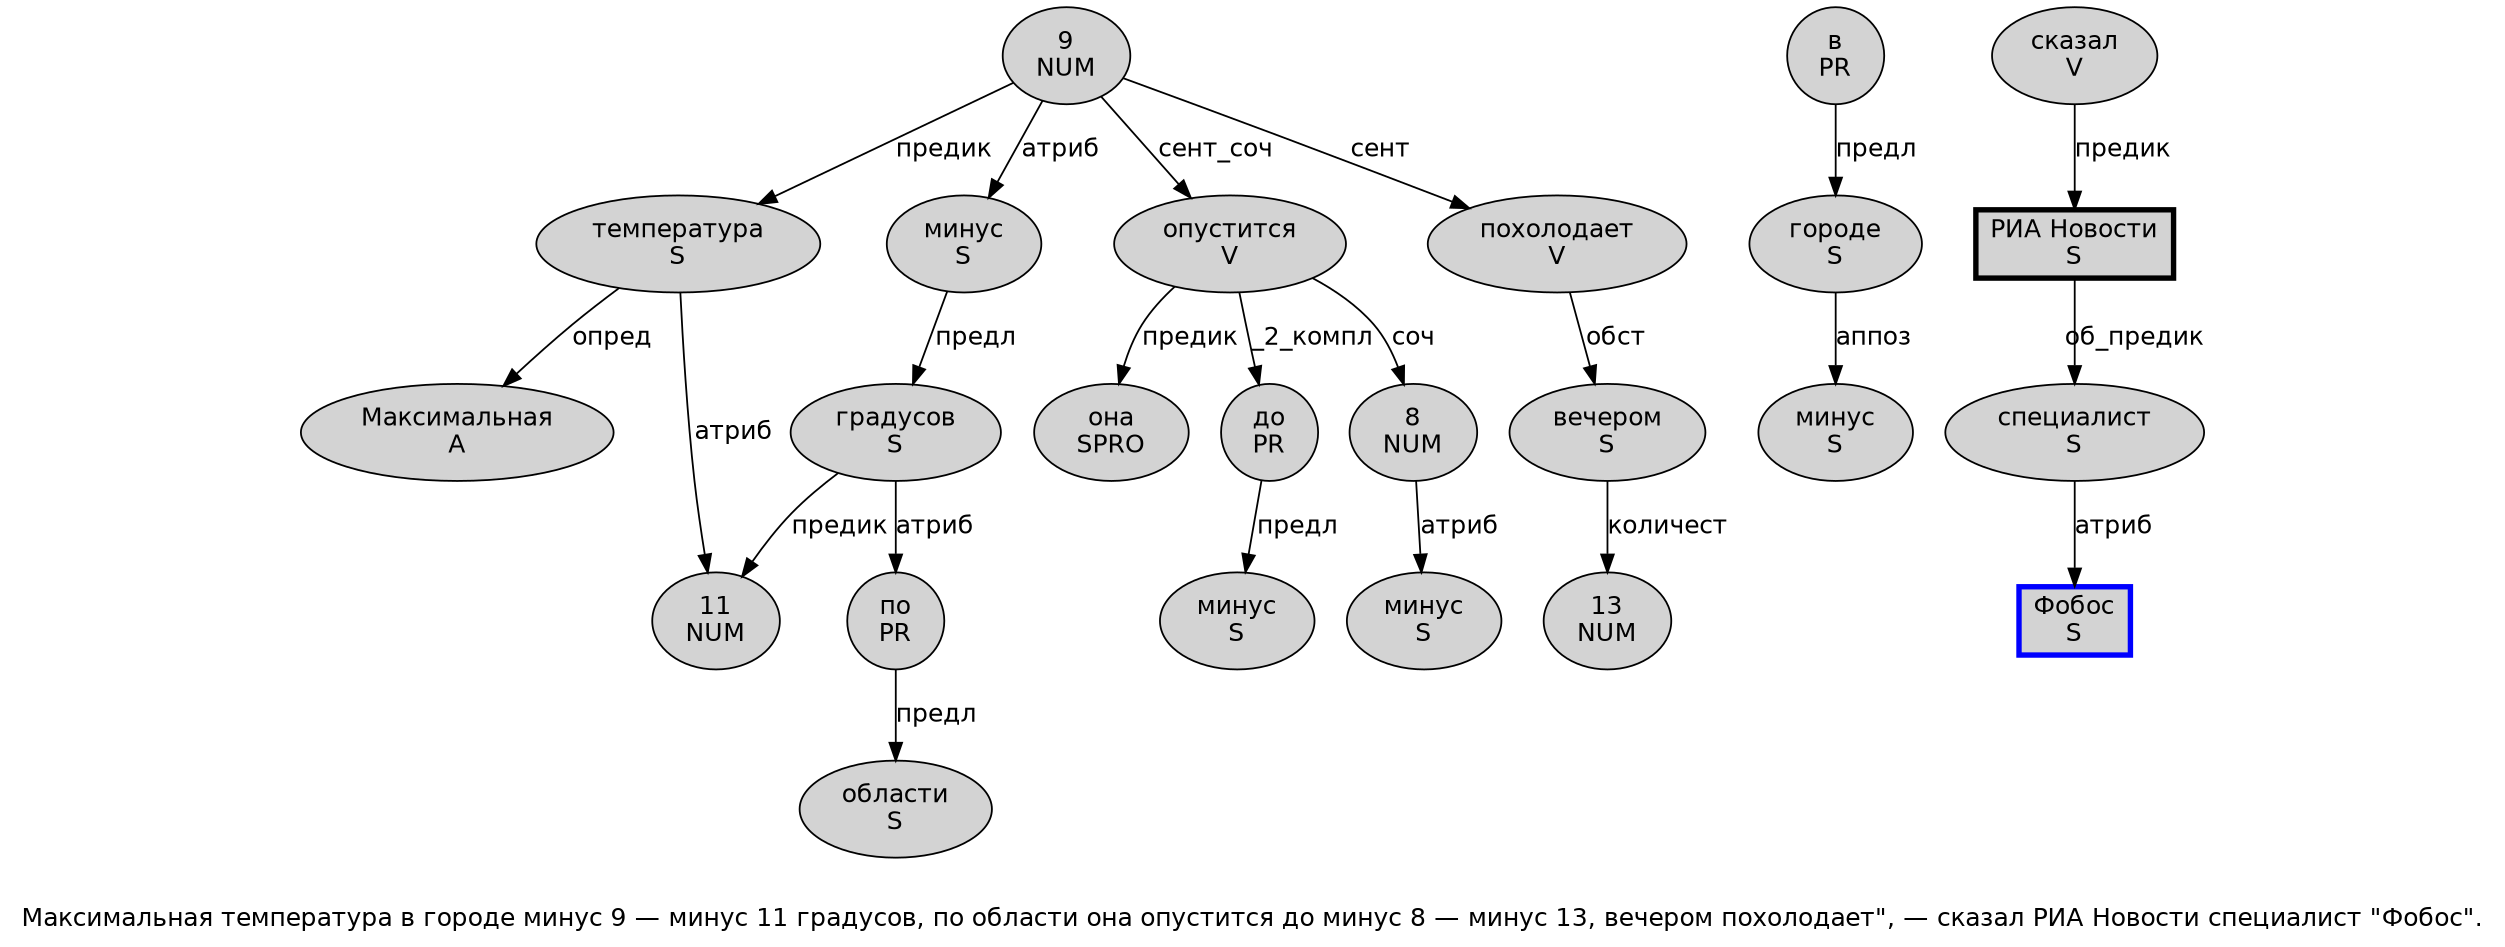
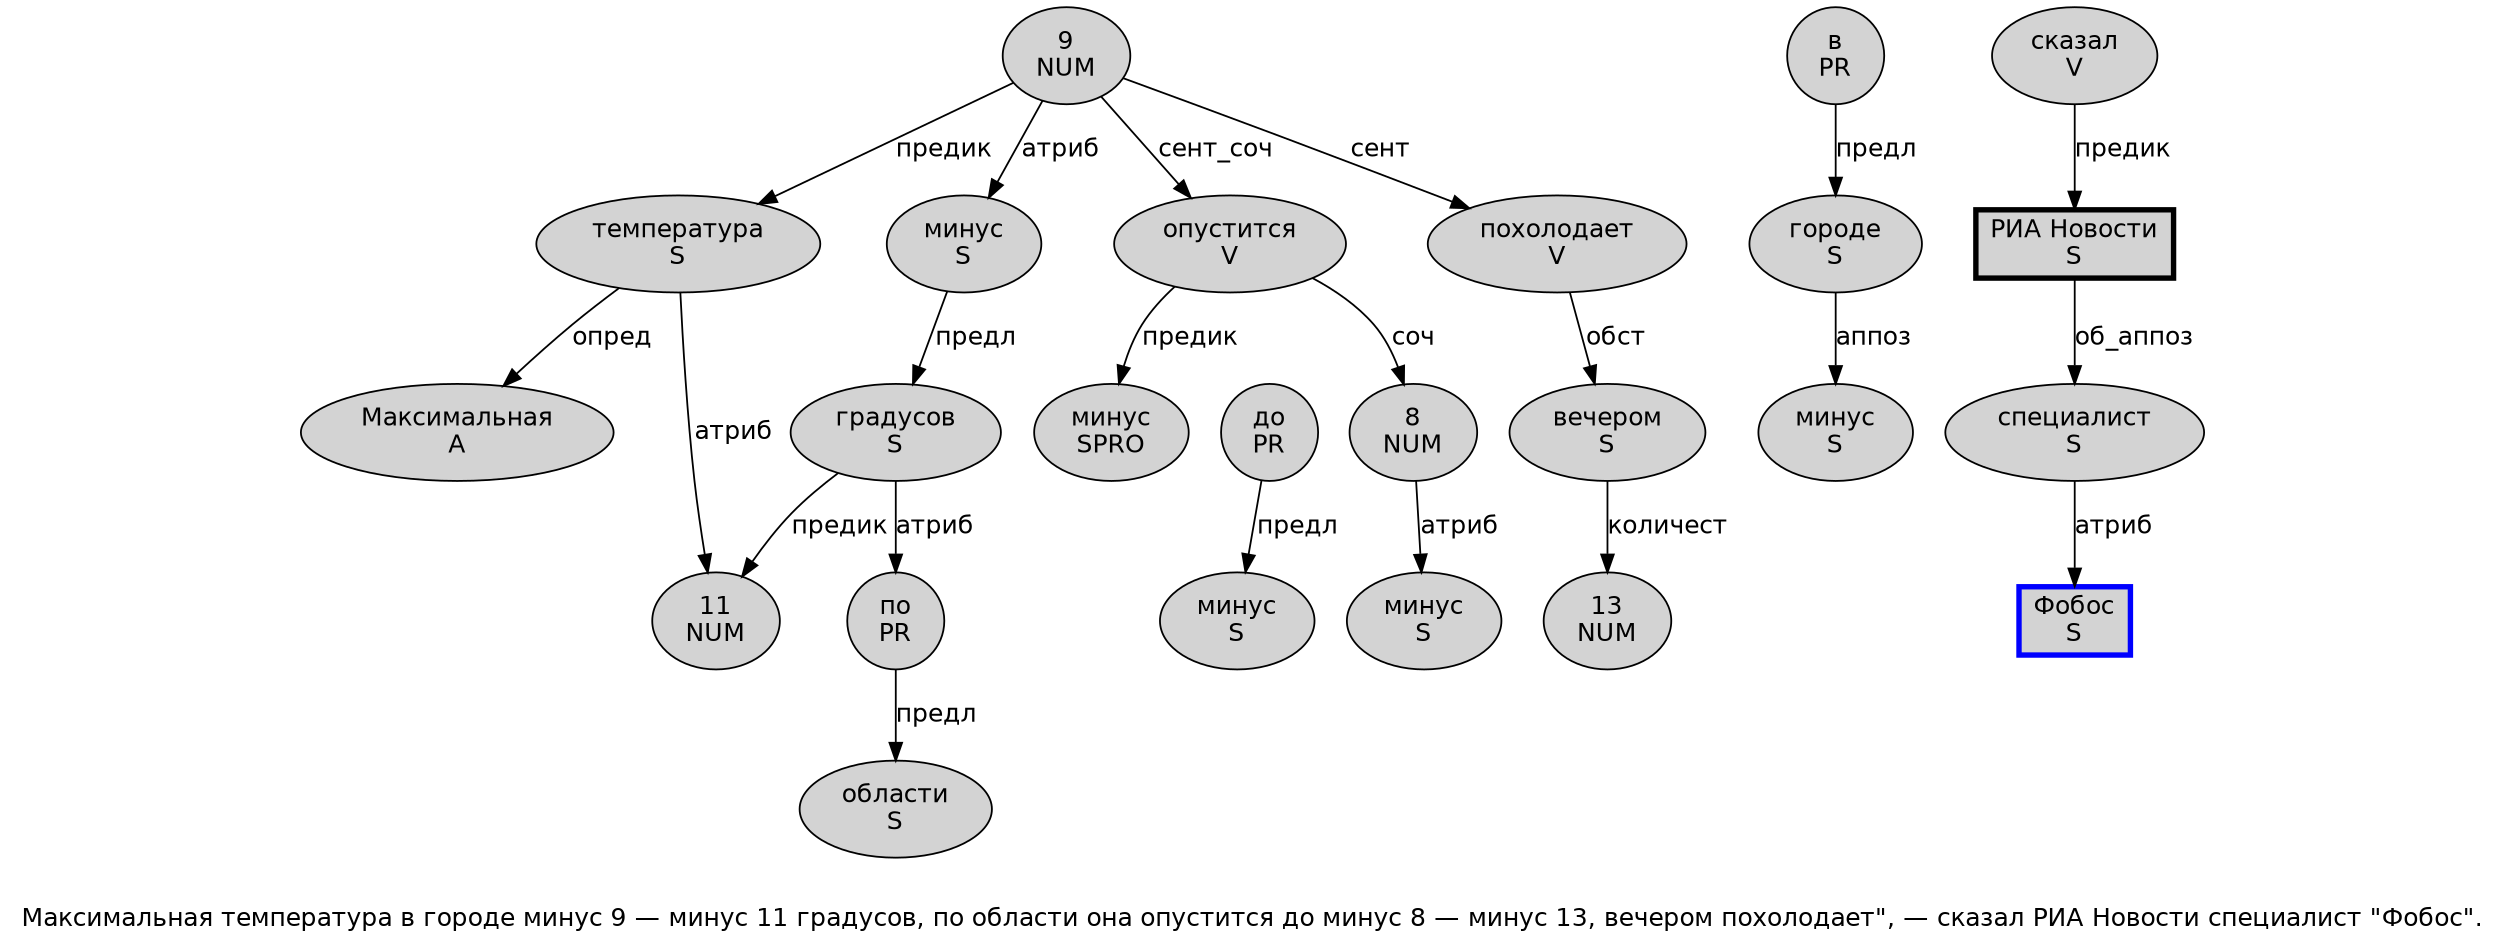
  digraph {
    fontname="DejaVu Sans"
    label="Максимальная температура в городе минус 9 — минус 11 градусов, по области она опустится до минус 8 — минус 13, вечером похолодает\", — сказал РИА Новости специалист \"Фобос\"."
    node [fillcolor=lightgray fontname="DejaVu Sans" penwidth=1 shape=ellipse style=filled]
    edge [fontname="DejaVu Sans"]
    n1 [label="Максимальная\nA"]
    n2 [label="температура\nS"]
    n3 [label="11\nNUM"]
    n4 [label="в\nPR"]
    n5 [label="городе\nS"]
    n6 [label="минус\nS"]
    n7 [label="9\nNUM"]
    n8 [label="минус\nS"]
    n9 [label="опустится\nV"]
    n10 [label="похолодает\nV"]
    n11 [label="градусов\nS"]
-   n12 [label="она\nSPRO"]
+   n12 [label="минус\nSPRO"]
    n13 [label="до\nPR"]
    n14 [label="8\nNUM"]
    n15 [label="вечером\nS"]
    n16 [label="сказал\nV"]
    n17 [color=black label="РИА Новости\nS" penwidth=3 shape=box]
    n18 [label="по\nPR"]
    n19 [label="области\nS"]
    n20 [label="минус\nS"]
    n21 [label="минус\nS"]
    n22 [label="13\nNUM"]
    n23 [label="специалист\nS"]
    n24 [color=blue label="Фобос\nS" penwidth=3 shape=box]
    n2 -> n1 [label="опред"]
    n2 -> n3 [label="атриб"]
    n4 -> n5 [label="предл"]
    n5 -> n6 [label="аппоз"]
    n7 -> n2 [label="предик"]
    n7 -> n8 [label="атриб"]
    n7 -> n9 [label="сент_соч"]
    n7 -> n10 [label="сент"]
    n8 -> n11 [label="предл"]
    n9 -> n12 [label="предик"]
-   n9 -> n13 [label="_2_компл"]
    n9 -> n14 [label="соч"]
    n10 -> n15 [label="обст"]
    n11 -> n3 [label="предик"]
    n11 -> n18 [label="атриб"]
    n13 -> n20 [label="предл"]
    n14 -> n21 [label="атриб"]
    n15 -> n22 [label="количест"]
    n16 -> n17 [label="предик"]
-   n17 -> n23 [label="об_предик"]
+   n17 -> n23 [label="об_аппоз"]
    n18 -> n19 [label="предл"]
    n23 -> n24 [label="атриб"]
  }
